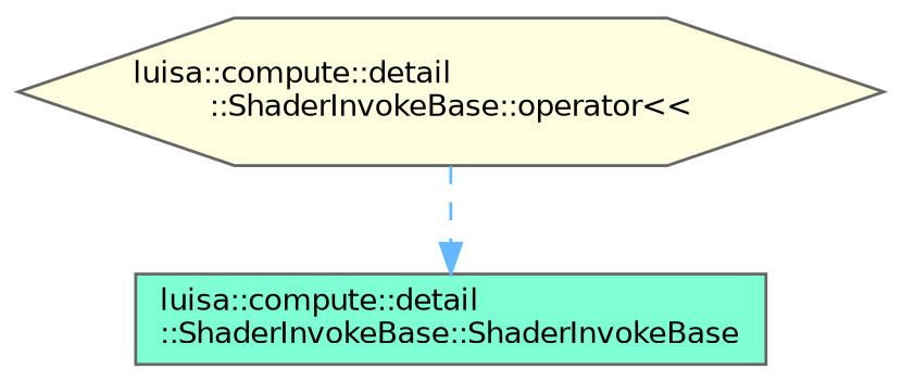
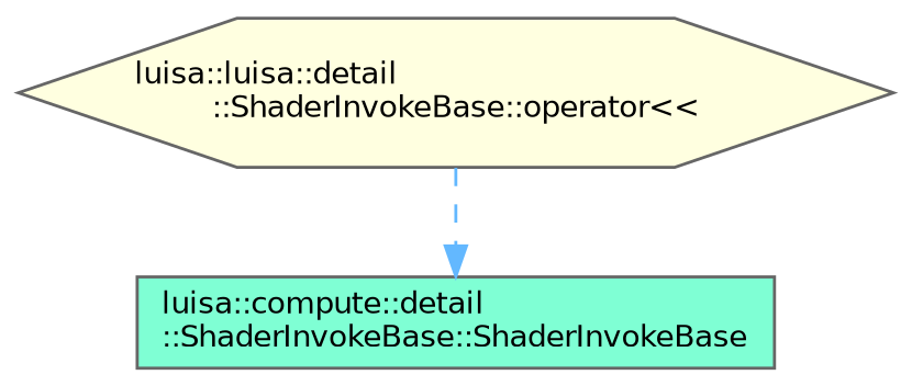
  digraph {
    rankdir=TB
    node [fontname=Helvetica fontsize=10 style=filled]
-   n1 [color=gray40 fillcolor=lightyellow fontcolor=black height=0.2 label="luisa::compute::detail\l::ShaderInvokeBase::operator\<\<" shape=hexagon width=0.4]
+   n1 [color=gray40 fillcolor=lightyellow fontcolor=black height=0.2 label="luisa::luisa::detail\l::ShaderInvokeBase::operator\<\<" shape=hexagon width=0.4]
    n2 [color=grey40 fillcolor=aquamarine height=0.2 label="luisa::compute::detail\l::ShaderInvokeBase::ShaderInvokeBase" shape=box width=0.4]
    n1 -> n2 [color=steelblue1 fontname=Helvetica fontsize=10 labelfontname=Helvetica labelfontsize=10 style=dashed arrowhead=normal]
  }
